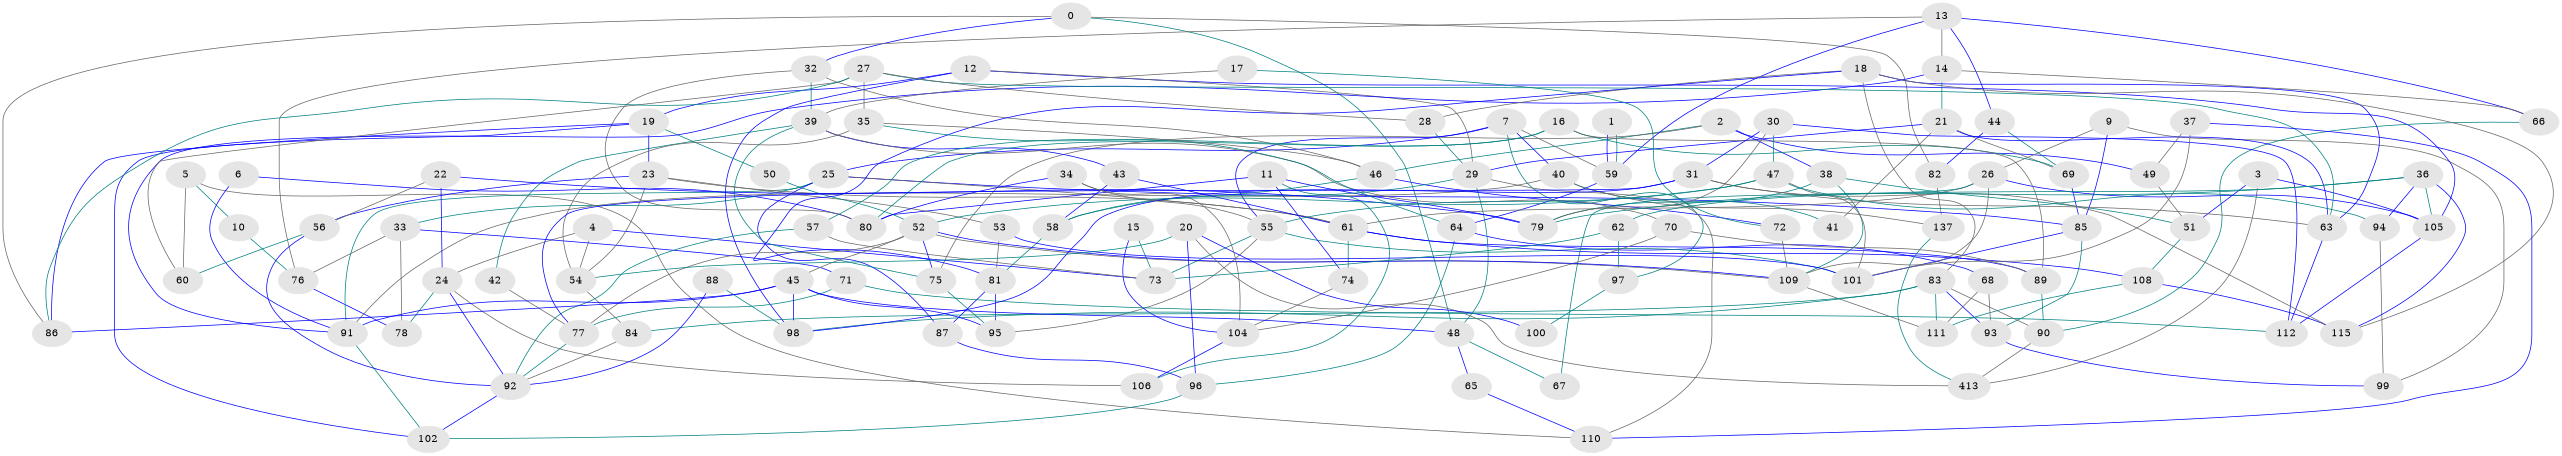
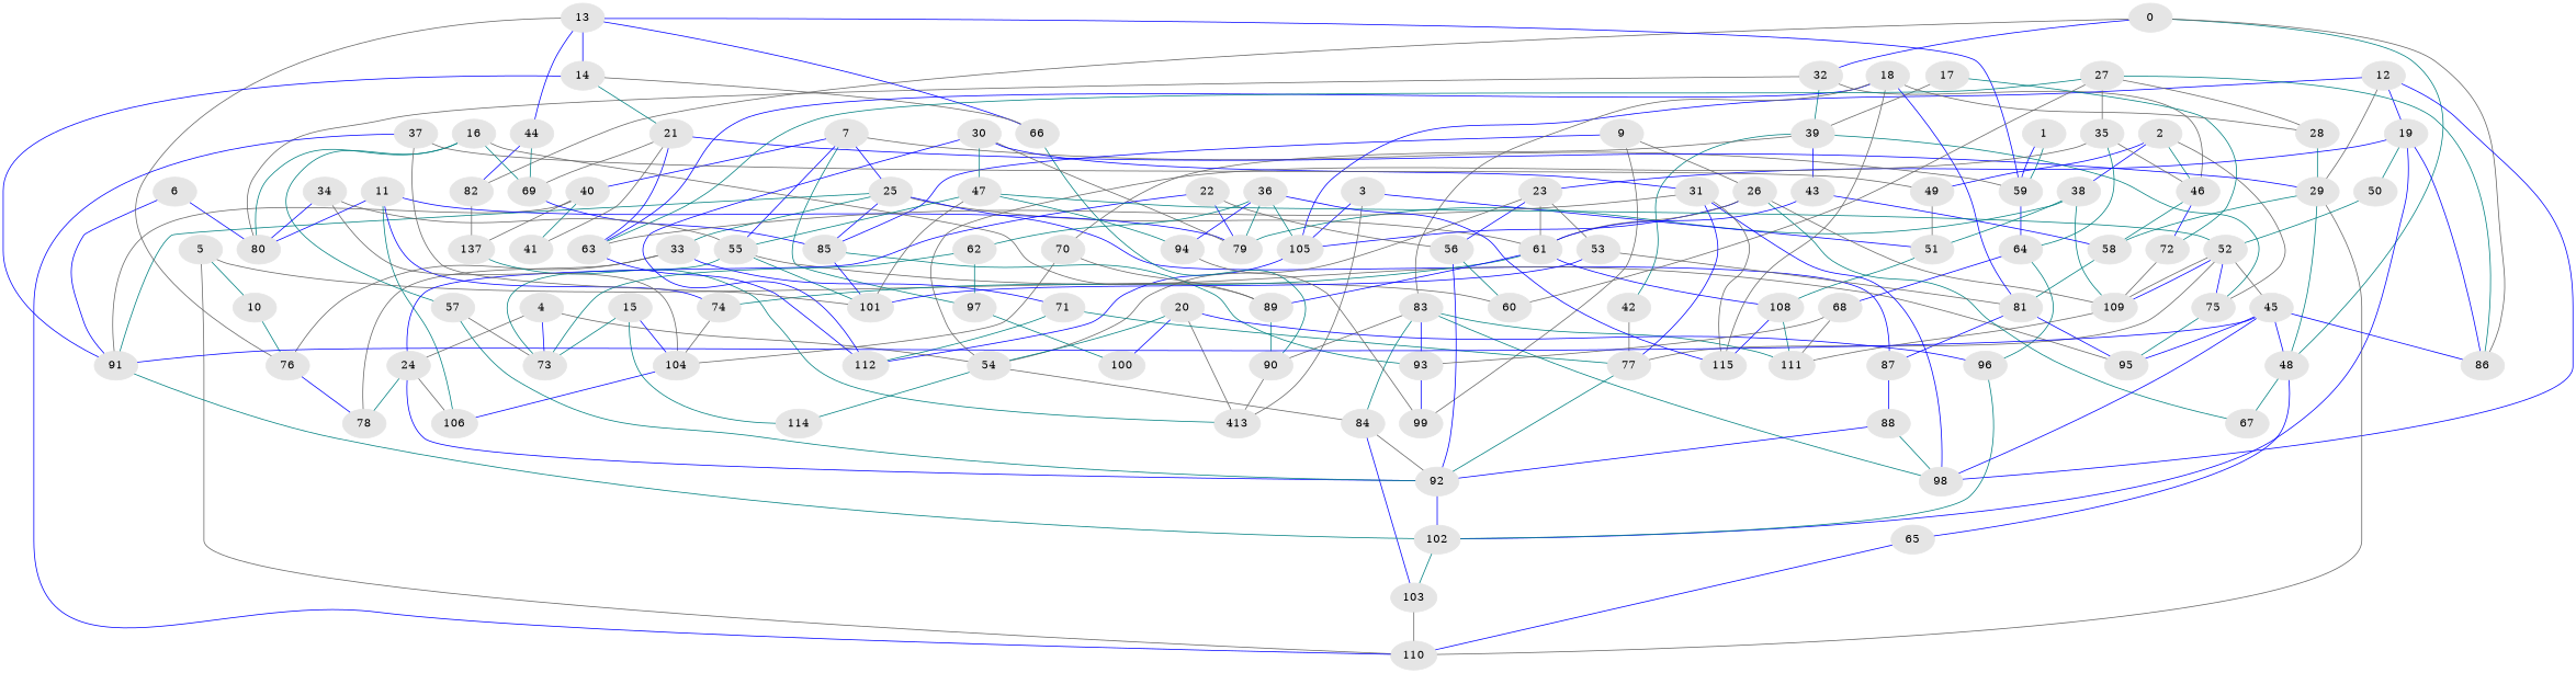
  graph {
    node [color=gray90 style=filled]
    edge [color=blue]
    1
    59
    64
    105
    112
    2
    38
    46
    49
    75
    51
    79
    109
    72
    58
    95
    3
    n18 [label=413]
    108
    4
    24
    54
    73
    106
    78
    92
+   114
    84
    5
    10
    60
    110
    76
    6
    80
    91
    7
    25
    40
    55
    97
    85
    61
    33
    87
    41
    n47 [label=137]
    101
    100
    n50 [label=0]
    32
    48
    82
    86
    39
    67
    65
    9
    26
    99
    93
    11
    74
    104
    12
    19
    29
    98
    23
    50
    102
    13
    14
    44
    66
    21
    69
    90
    63
    15
    16
    57
    89
    17
    42
    43
    70
    18
    28
    81
    83
    115
    111
    56
    53
    52
+   103
    20
    96
    22
    71
    88
    27
    35
    30
    31
    47
    77
    94
    34
    68
    36
    62
    37
    45
    1 -- 59
    1 -- 59 [color=teal]
    59 -- 64
    64 -- 96 [color=teal]
    64 -- 68
    105 -- 112
    2 -- 38
    2 -- 46 [color=teal]
    2 -- 49
    2 -- 75 [color=gray40]
    38 -- 51 [color=teal]
    38 -- 79 [color=teal]
    38 -- 109 [color=teal]
    46 -- 72
    46 -- 58 [color=teal]
    49 -- 51 [color=gray40]
    75 -- 95 [color=teal]
    51 -- 108 [color=teal]
    109 -- 111 [color=gray40]
    72 -- 109 [color=gray40]
    58 -- 81 [color=teal]
    3 -- 105
    3 -- 51
    3 -- n18 [color=gray40]
    108 -- 115
    108 -- 111 [color=teal]
    4 -- 24 [color=gray40]
    4 -- 54 [color=gray40]
    4 -- 73
    24 -- 106 [color=gray40]
    24 -- 78 [color=teal]
    24 -- 92
+   54 -- 114 [color=teal]
    54 -- 84 [color=gray40]
    92 -- 102
    84 -- 92 [color=gray40]
+   84 -- 103
    5 -- 10 [color=teal]
    5 -- 60 [color=gray40]
    5 -- 110 [color=gray40]
    10 -- 76 [color=teal]
    76 -- 78
    6 -- 80
    6 -- 91
    91 -- 102 [color=teal]
    7 -- 59 [color=gray40]
    7 -- 25
    7 -- 40
    7 -- 55
    7 -- 97 [color=teal]
    25 -- 91 [color=teal]
    25 -- 85
    25 -- 61 [color=gray40]
    25 -- 33 [color=teal]
    25 -- 87
    40 -- 91 [color=gray40]
    40 -- 41 [color=teal]
    40 -- n47 [color=gray40]
    55 -- 95 [color=gray40]
    55 -- 73 [color=teal]
    55 -- 101 [color=teal]
    97 -- 100 [color=teal]
    85 -- 101
    85 -- 93 [color=teal]
    61 -- 108
    61 -- 74 [color=teal]
    61 -- 89
    33 -- 78 [color=gray40]
    33 -- 76 [color=gray40]
    33 -- 71
-   87 -- 96
+   87 -- 88
    n47 -- n18 [color=teal]
    n50 -- 32
    n50 -- 48 [color=teal]
    n50 -- 82 [color=gray40]
    n50 -- 86 [color=gray40]
    32 -- 46 [color=gray40]
    32 -- 80 [color=gray40]
    32 -- 39 [color=teal]
    48 -- 67 [color=teal]
    48 -- 65
    82 -- n47 [color=gray40]
    39 -- 75 [color=teal]
    39 -- 42 [color=teal]
    39 -- 43
    39 -- 70 [color=gray40]
    65 -- 110
    9 -- 85
    9 -- 26 [color=gray40]
    9 -- 99 [color=gray40]
    26 -- 105
    26 -- 109 [color=gray40]
    26 -- 61 [color=gray40]
    26 -- 67 [color=teal]
    93 -- 99
    11 -- 79
    11 -- 106 [color=teal]
    11 -- 80
    11 -- 74
    74 -- 104 [color=gray40]
    104 -- 106
    12 -- 105
    12 -- 19
    12 -- 29 [color=gray40]
    12 -- 98
    19 -- 86
    19 -- 23
    19 -- 50 [color=teal]
    19 -- 102
    29 -- 58 [color=teal]
    29 -- 110 [color=gray40]
    29 -- 48 [color=teal]
    23 -- 54 [color=gray40]
    23 -- 61 [color=gray40]
    23 -- 56
    23 -- 53 [color=gray40]
    50 -- 52 [color=teal]
+   102 -- 103 [color=teal]
    13 -- 59
    13 -- 76 [color=gray40]
-   13 -- 14 [color=gray40]
+   13 -- 14
    13 -- 44
    13 -- 66
    14 -- 91
    14 -- 66 [color=gray40]
    14 -- 21 [color=teal]
    44 -- 82
    44 -- 69 [color=teal]
    66 -- 90 [color=teal]
    21 -- 41 [color=gray40]
    21 -- 29
    21 -- 69 [color=gray40]
    21 -- 63
    69 -- 85
    90 -- n18 [color=gray40]
    63 -- 112
    15 -- 73 [color=teal]
+   15 -- 114 [color=teal]
    15 -- 104
    16 -- 80 [color=teal]
    16 -- 69 [color=teal]
    16 -- 57 [color=teal]
    16 -- 89 [color=gray40]
    57 -- 73 [color=gray40]
    57 -- 92 [color=teal]
    89 -- 90 [color=teal]
    17 -- 72 [color=teal]
    17 -- 39 [color=gray40]
    42 -- 77 [color=gray40]
    43 -- 58
    43 -- 61
    70 -- 104 [color=gray40]
    70 -- 89 [color=gray40]
    18 -- 63
    18 -- 28 [color=gray40]
    18 -- 81
    18 -- 83 [color=gray40]
    18 -- 115 [color=gray40]
    28 -- 29 [color=teal]
    81 -- 95
    81 -- 87
    83 -- 84 [color=teal]
    83 -- 93
    83 -- 98 [color=teal]
    83 -- 90 [color=gray40]
    83 -- 111 [color=teal]
    56 -- 92
    56 -- 60 [color=teal]
    53 -- 101
    53 -- 81 [color=gray40]
    52 -- 75
    52 -- 109 [color=gray40]
    52 -- 109
    52 -- 77 [color=gray40]
    52 -- 45 [color=gray40]
+   103 -- 110 [color=gray40]
    20 -- n18 [color=gray40]
    20 -- 54 [color=teal]
    20 -- 100
    20 -- 96
    96 -- 102 [color=teal]
    22 -- 79
    22 -- 24
    22 -- 56 [color=gray40]
    71 -- 112 [color=teal]
    71 -- 77 [color=teal]
    88 -- 92
    88 -- 98 [color=teal]
    27 -- 60 [color=gray40]
    27 -- 86 [color=teal]
    27 -- 63 [color=teal]
    27 -- 28 [color=gray40]
    27 -- 35 [color=gray40]
    35 -- 64 [color=teal]
    35 -- 46 [color=gray40]
    35 -- 54 [color=gray40]
    30 -- 112
    30 -- 79 [color=gray40]
    30 -- 31
    30 -- 47 [color=teal]
    31 -- 98
    31 -- 63 [color=gray40]
    31 -- 115 [color=gray40]
    31 -- 77
    47 -- 55 [color=teal]
    47 -- 101 [color=gray40]
    47 -- 52 [color=teal]
    47 -- 94 [color=teal]
    77 -- 92 [color=teal]
    94 -- 99 [color=gray40]
    34 -- 80
    34 -- 55 [color=gray40]
    34 -- 104 [color=gray40]
    68 -- 93 [color=gray40]
    68 -- 111 [color=gray40]
    36 -- 105 [color=teal]
    36 -- 79 [color=teal]
    36 -- 115
    36 -- 94
    36 -- 62 [color=teal]
    62 -- 73 [color=teal]
    62 -- 97 [color=teal]
    37 -- 49 [color=gray40]
    37 -- 110
    37 -- 101 [color=gray40]
    45 -- 95
    45 -- 91
    45 -- 48
    45 -- 86
    45 -- 98
  }
